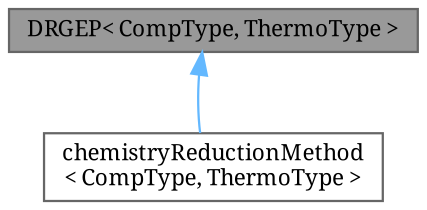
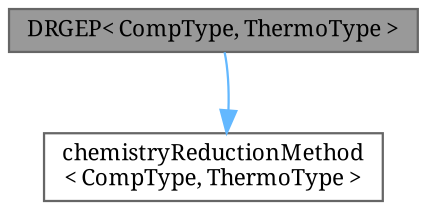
  digraph {
    fontname="Noto Serif"
    node [color=gray40 fontname="Noto Serif" fontsize=10 shape=box style=filled]
    n1 [fillcolor=grey60 fontcolor=black height=0.2 label="DRGEP\< CompType, ThermoType \>" width=0.4]
    n2 [fillcolor=white height=0.2 label="chemistryReductionMethod\l\< CompType, ThermoType \>" width=0.4]
-   n1 -> n2 [color=steelblue1 dir=back fontname="Noto Serif" fontsize=10 labelfontname=Helvetica labelfontsize=10 style=solid]
+   n2 -> n1 [color=steelblue1 dir=back fontname="Noto Serif" fontsize=10 labelfontname=Helvetica labelfontsize=10 style=solid]
  }
